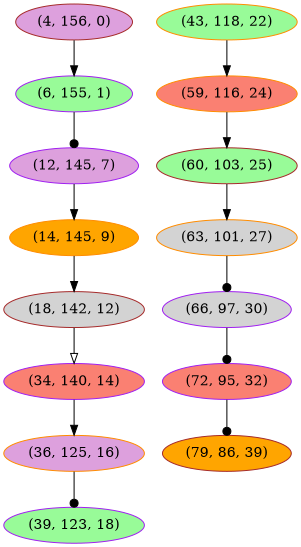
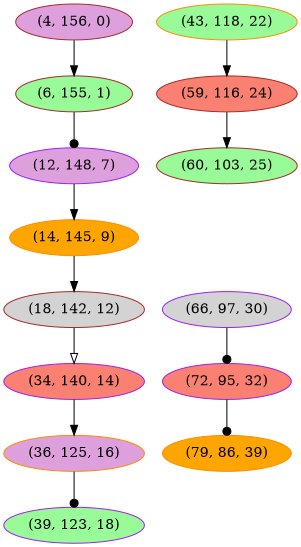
  digraph {
    node [color=brown fillcolor=palegreen style=filled]
    edge [arrowhead=normal]
    "(4, 156, 0)" [fillcolor=plum]
-   "(6, 155, 1)" [color=purple]
-   "(12, 148, 7)" [color=purple fillcolor=plum label="(12, 145, 7)"]
+   "(6, 155, 1)"
+   "(12, 148, 7)" [color=purple fillcolor=plum]
    "(14, 145, 9)" [color=darkorange fillcolor=orange]
    "(18, 142, 12)" [fillcolor=lightgrey]
    "(34, 140, 14)" [color=purple fillcolor=salmon]
    "(36, 125, 16)" [color=darkorange fillcolor=plum]
    "(39, 123, 18)" [color=purple]
    "(43, 118, 22)" [color=darkorange]
-   "(59, 116, 24)" [color=darkorange fillcolor=salmon]
+   "(59, 116, 24)" [fillcolor=salmon]
    "(60, 103, 25)"
-   "(63, 101, 27)" [color=darkorange fillcolor=lightgrey]
    "(66, 97, 30)" [color=purple fillcolor=lightgrey]
    "(72, 95, 32)" [color=purple fillcolor=salmon]
-   "(79, 86, 39)" [fillcolor=orange]
+   "(79, 86, 39)" [color=darkorange fillcolor=orange]
    "(4, 156, 0)" -> "(6, 155, 1)"
    "(6, 155, 1)" -> "(12, 148, 7)" [arrowhead=dot]
    "(12, 148, 7)" -> "(14, 145, 9)"
    "(14, 145, 9)" -> "(18, 142, 12)"
    "(18, 142, 12)" -> "(34, 140, 14)" [arrowhead=onormal]
    "(34, 140, 14)" -> "(36, 125, 16)"
    "(36, 125, 16)" -> "(39, 123, 18)" [arrowhead=dot]
    "(43, 118, 22)" -> "(59, 116, 24)"
    "(59, 116, 24)" -> "(60, 103, 25)"
-   "(60, 103, 25)" -> "(63, 101, 27)"
-   "(63, 101, 27)" -> "(66, 97, 30)" [arrowhead=dot]
    "(66, 97, 30)" -> "(72, 95, 32)" [arrowhead=dot]
    "(72, 95, 32)" -> "(79, 86, 39)" [arrowhead=dot]
  }
